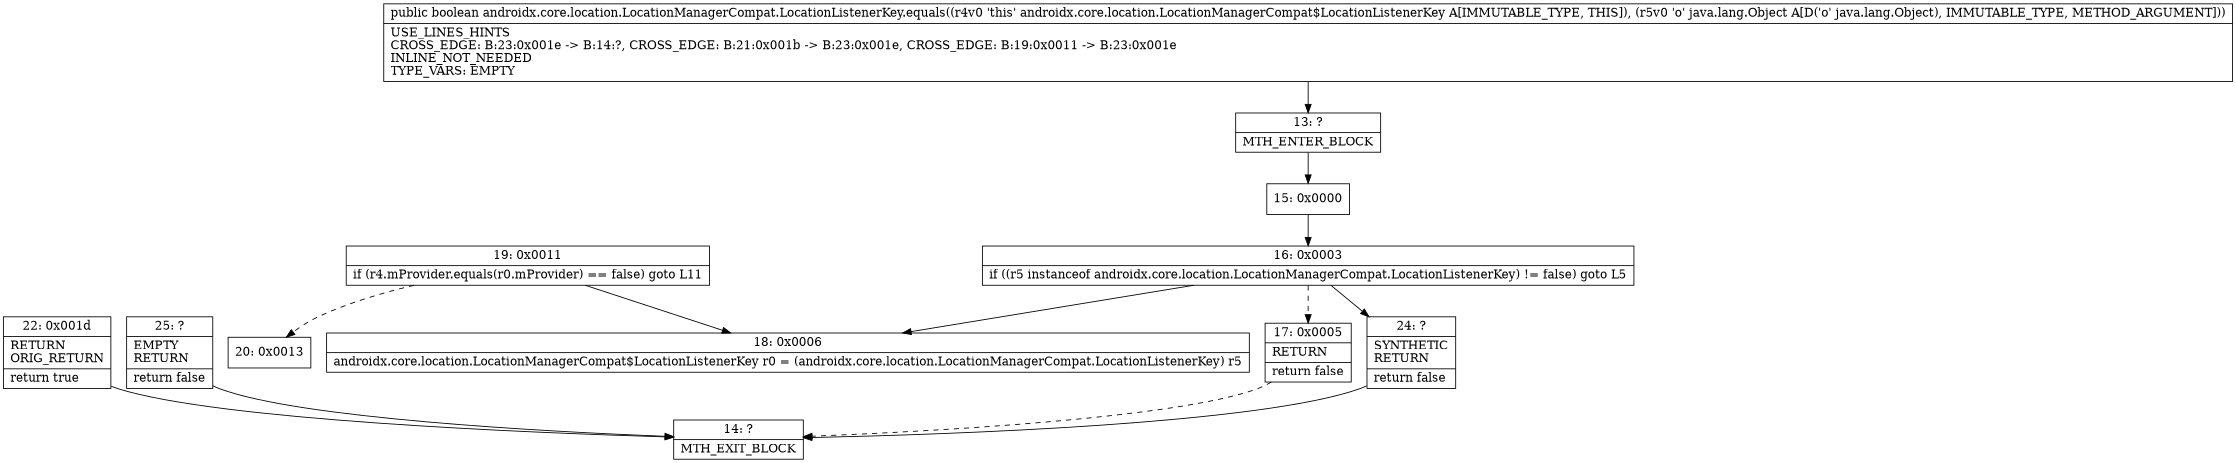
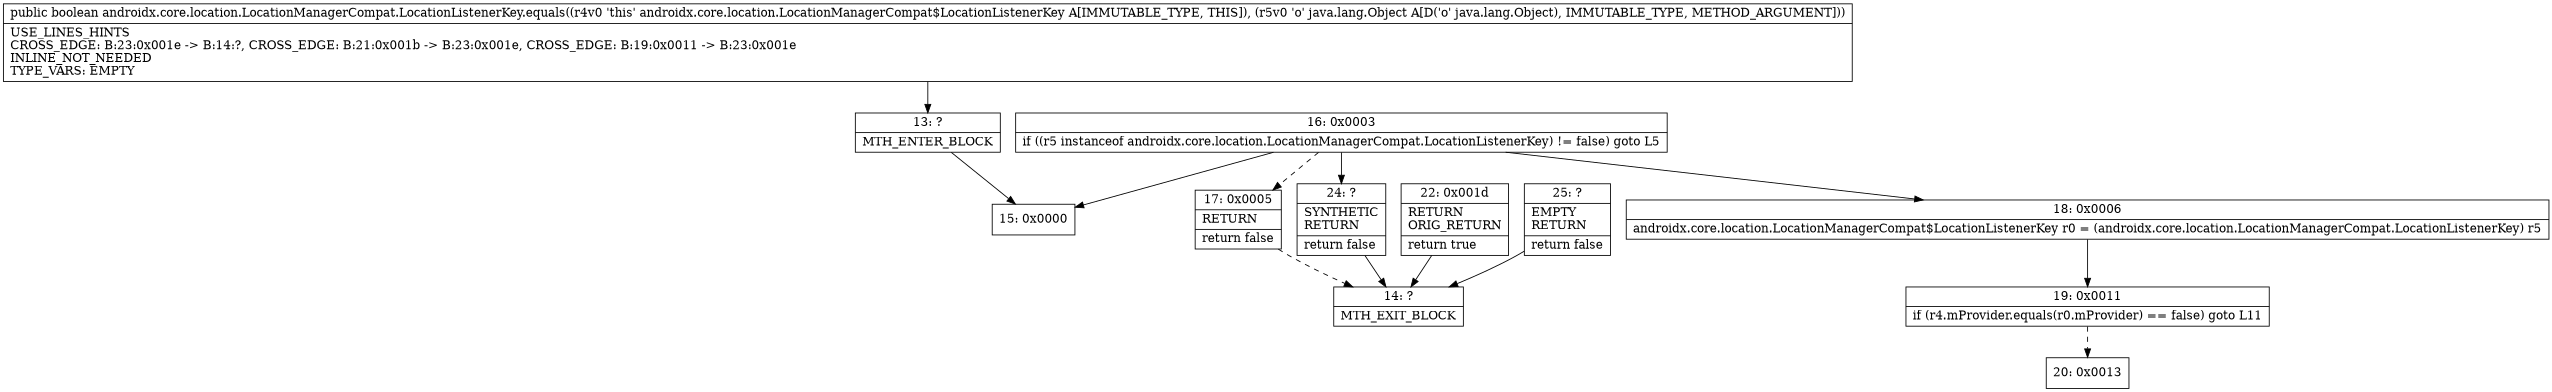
  digraph {
    node [shape=record]
    n1 [label="{13\:\ ?|MTH_ENTER_BLOCK\l}"]
    n2 [label="{15\:\ 0x0000}"]
    n3 [label="{16\:\ 0x0003|if ((r5 instanceof androidx.core.location.LocationManagerCompat.LocationListenerKey) != false) goto L5\l}"]
    n4 [label="{17\:\ 0x0005|RETURN\l|return false\l}"]
    n5 [label="{18\:\ 0x0006|androidx.core.location.LocationManagerCompat$LocationListenerKey r0 = (androidx.core.location.LocationManagerCompat.LocationListenerKey) r5\l}"]
    n6 [label="{24\:\ ?|SYNTHETIC\lRETURN\l|return false\l}"]
    n7 [label="{14\:\ ?|MTH_EXIT_BLOCK\l}"]
    n8 [label="{19\:\ 0x0011|if (r4.mProvider.equals(r0.mProvider) == false) goto L11\l}"]
    n9 [label="{20\:\ 0x0013}"]
    n10 [label="{22\:\ 0x001d|RETURN\lORIG_RETURN\l|return true\l}"]
    n11 [label="{25\:\ ?|EMPTY\lRETURN\l|return false\l}"]
    n12 [label="{public boolean androidx.core.location.LocationManagerCompat.LocationListenerKey.equals((r4v0 'this' androidx.core.location.LocationManagerCompat$LocationListenerKey A[IMMUTABLE_TYPE, THIS]), (r5v0 'o' java.lang.Object A[D('o' java.lang.Object), IMMUTABLE_TYPE, METHOD_ARGUMENT]))  | USE_LINES_HINTS\lCROSS_EDGE: B:23:0x001e \-\> B:14:?, CROSS_EDGE: B:21:0x001b \-\> B:23:0x001e, CROSS_EDGE: B:19:0x0011 \-\> B:23:0x001e\lINLINE_NOT_NEEDED\lTYPE_VARS: EMPTY\l}"]
    n1 -> n2
-   n2 -> n3
+   n3 -> n2
    n3 -> n4 [style=dashed]
    n3 -> n5
    n3 -> n6
    n4 -> n7 [style=dashed]
-   n8 -> n5
+   n5 -> n8
    n6 -> n7
    n8 -> n9 [style=dashed]
    n10 -> n7
    n11 -> n7
    n12 -> n1
  }
